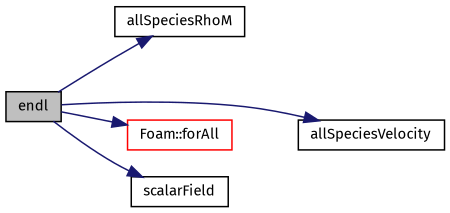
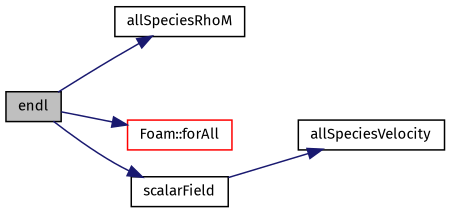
  digraph {
    fontname="Fira Sans"
    rankdir=LR
    node [color=black fontname="Fira Sans" fontsize=10 shape=record]
    edge [color=midnightblue fontname="Fira Sans" fontsize=10 labelfontname=FreeSans labelfontsize=10 style=solid]
    n1 [fillcolor=grey75 fontcolor=black height=0.2 label=endl style=filled width=0.4]
    n2 [height=0.2 label=allSpeciesRhoM width=0.4]
    n3 [height=0.2 label=allSpeciesVelocity width=0.4]
    n4 [color=red height=0.2 label="Foam::forAll" width=0.4]
    n5 [height=0.2 label=scalarField width=0.4]
    n1 -> n2
-   n1 -> n3
+   n5 -> n3
    n1 -> n4
    n1 -> n5
  }
